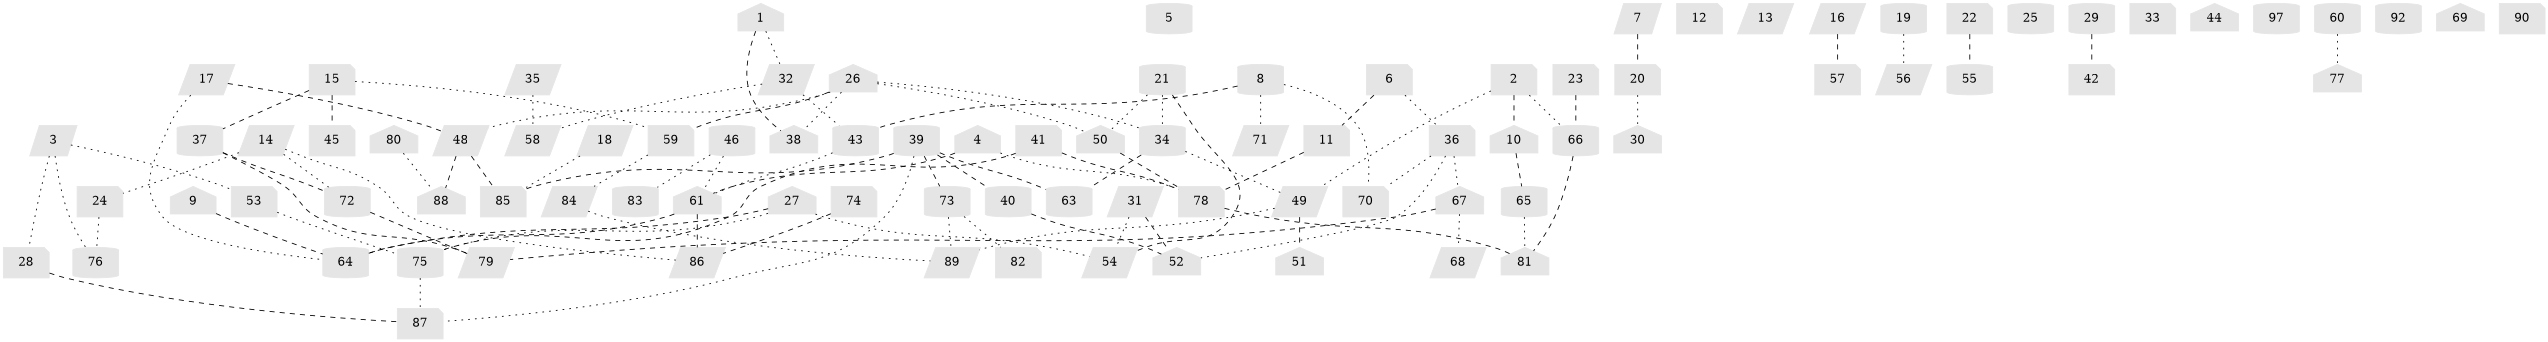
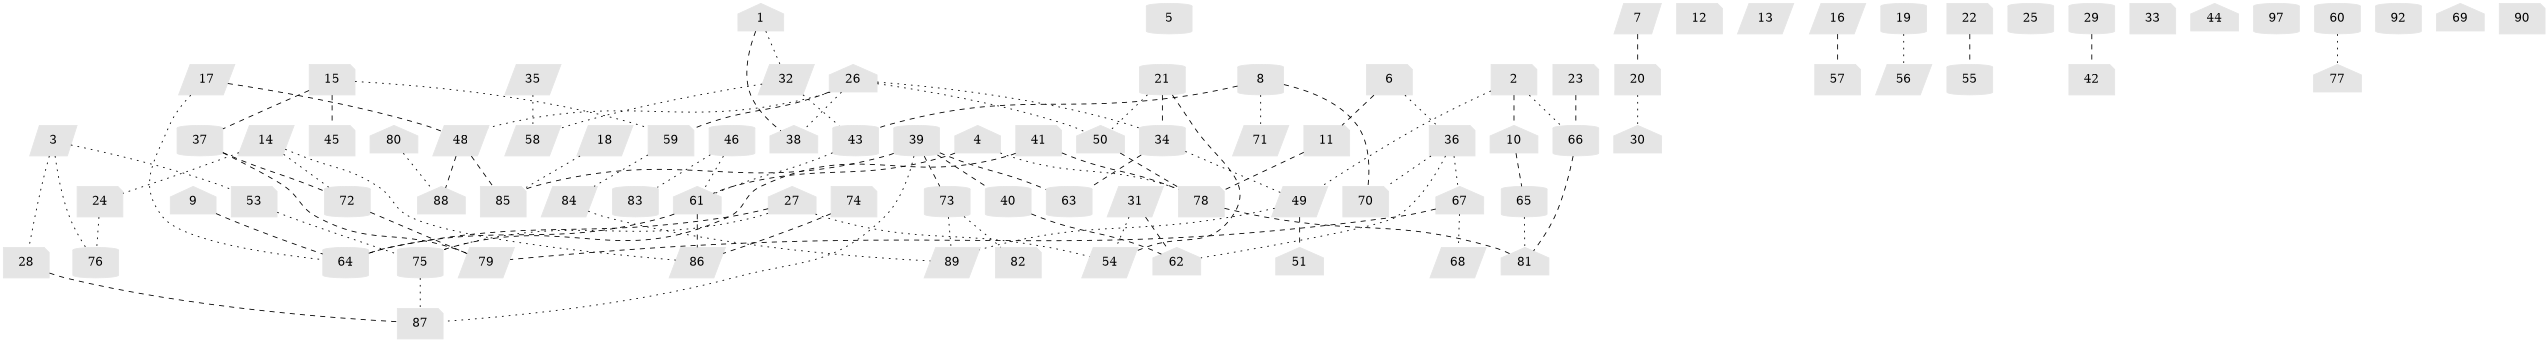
  graph {
    node [color=gray90 shape=cylinder style=filled]
    edge [style=dotted]
    1 [shape=house]
    32 [shape=parallelogram]
    38 [shape=house]
    43
    58 [shape=parallelogram]
    10 [shape=house]
    2 [shape=note]
    49 [shape=parallelogram]
    66
    65
    51 [shape=house]
    89 [shape=parallelogram]
    81 [shape=house]
    3 [shape=parallelogram]
    28 [shape=note]
    53 [shape=note]
    76
    87 [shape=note]
    75
    4 [shape=house]
    61 [shape=house]
    78 [shape=note]
    86 [shape=parallelogram]
    64
    5
    6 [shape=note]
    11 [shape=note]
    36 [shape=note]
    70 [shape=note]
-   52 [shape=house]
+   52 [shape=house label=62]
    67 [shape=house]
    7 [shape=parallelogram]
    20 [shape=note]
    30 [shape=house]
    8
    71 [shape=parallelogram]
    9 [shape=house]
    12 [shape=note]
    13 [shape=parallelogram]
    14 [shape=parallelogram]
    24 [shape=note]
    72
    79 [shape=parallelogram]
    37
    15 [shape=note]
    45 [shape=note]
    59 [shape=note]
    84 [shape=parallelogram]
    16 [shape=parallelogram]
    57 [shape=note]
    17 [shape=parallelogram]
    48 [shape=parallelogram]
    85 [shape=note]
    88 [shape=house]
    18 [shape=parallelogram]
    19
    56 [shape=parallelogram]
    21
    34
    50 [shape=house]
    54 [shape=parallelogram]
    63
    55
    22 [shape=note]
    23 [shape=note]
    25
    26 [shape=house]
    27 [shape=house]
    29
    42 [shape=note]
    31 [shape=parallelogram]
    33 [shape=note]
    35 [shape=parallelogram]
    68 [shape=parallelogram]
    39
    40
    73
    82 [shape=note]
    41 [shape=note]
    44 [shape=house]
    46
    83
    n83 [label=97]
    60
    77 [shape=house]
    n86 [label=92]
    69 [shape=house]
    74 [shape=note]
    80 [shape=house]
    90 [shape=note]
    1 -- 32
    1 -- 38 [style=dashed]
    32 -- 43
    32 -- 58
    43 -- 61
    10 -- 65 [style=dashed]
    2 -- 10 [style=dashed]
    2 -- 49
    2 -- 66
    49 -- 51 [style=dashed]
    49 -- 89
    66 -- 81 [style=dashed]
    65 -- 81
    3 -- 28
    3 -- 53
    3 -- 76
    28 -- 87 [style=dashed]
    53 -- 75
    75 -- 87
    4 -- 61 [style=dashed]
    4 -- 78
    61 -- 86 [style=dashed]
    61 -- 64 [style=dashed]
    78 -- 81 [style=dashed]
    6 -- 11 [style=dashed]
    6 -- 36
    11 -- 78 [style=dashed]
    36 -- 70
    36 -- 52
    36 -- 67
    67 -- 79 [style=dashed]
    67 -- 68
    7 -- 20 [style=dashed]
    20 -- 30
    8 -- 43 [style=dashed]
-   8 -- 70
+   8 -- 70 [style=dashed]
    8 -- 71
    9 -- 64 [style=dashed]
    14 -- 86
    14 -- 24
    14 -- 72
    24 -- 76
    72 -- 79 [style=dashed]
    37 -- 72 [style=dashed]
    37 -- 79 [style=dashed]
    15 -- 37 [style=dashed]
    15 -- 45 [style=dashed]
    15 -- 59
    59 -- 84
    84 -- 89
    16 -- 57 [style=dashed]
    17 -- 64
    17 -- 48 [style=dashed]
    48 -- 85 [style=dashed]
    48 -- 88 [style=dashed]
    18 -- 85
    19 -- 56
-   21 -- 34
+   21 -- 34 [style=dashed]
    21 -- 50
    21 -- 54 [style=dashed]
    34 -- 49
    34 -- 63 [style=dashed]
    50 -- 78 [style=dashed]
    22 -- 55 [style=dashed]
    23 -- 66 [style=dashed]
    26 -- 38
    26 -- 59 [style=dashed]
    26 -- 48
    26 -- 34
    26 -- 50
    27 -- 75
    27 -- 64 [style=dashed]
    27 -- 54
    29 -- 42 [style=dashed]
    31 -- 52 [style=dashed]
    31 -- 54
    35 -- 58
    39 -- 87
    39 -- 85 [style=dashed]
    39 -- 63 [style=dashed]
    39 -- 40 [style=dashed]
    39 -- 73 [style=dashed]
    40 -- 52 [style=dashed]
    73 -- 89
    73 -- 82
    41 -- 75 [style=dashed]
    41 -- 78 [style=dashed]
    46 -- 61
    46 -- 83
    60 -- 77
    74 -- 86 [style=dashed]
    80 -- 88
  }
